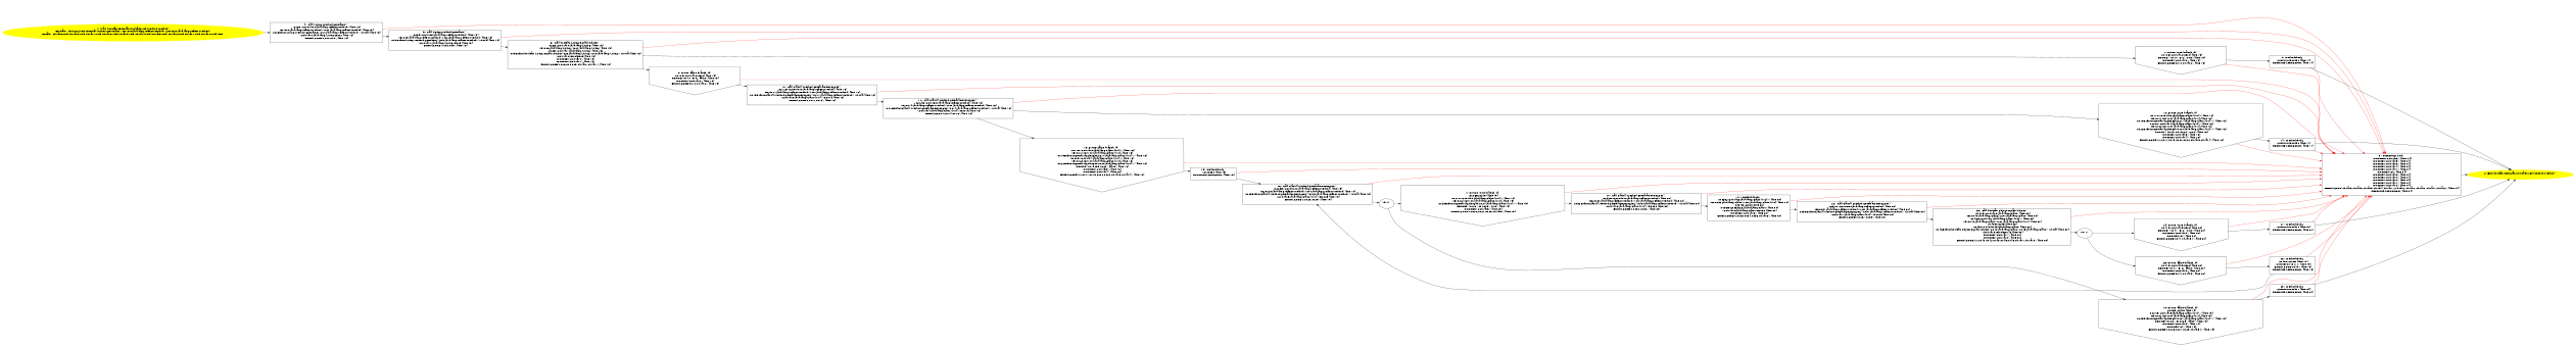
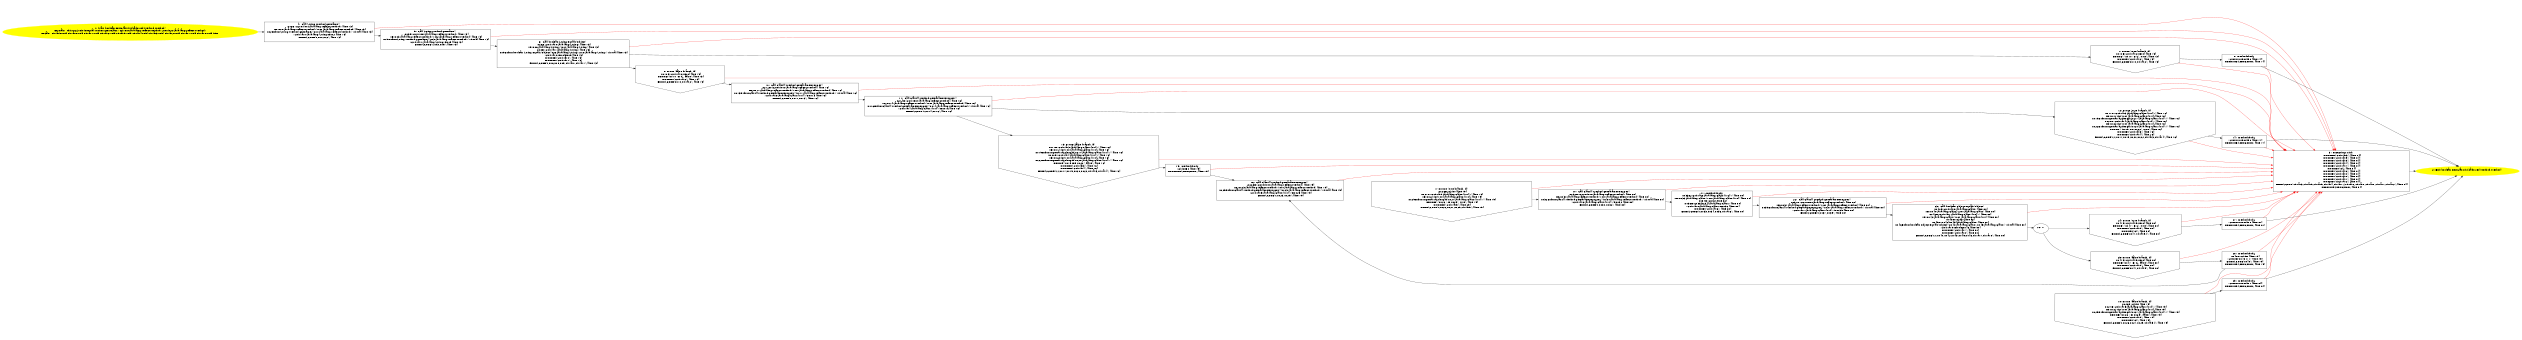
  digraph {
    rankdir=LR
    node [shape=box]
    n1 [color=yellow label="1: Start boolean TestClass.isShadowed(Method,Method)\nFormals:  this:org.junit.internal.runners.TestClass* current:java.lang.reflect.Method* previous:java.lang.reflect.Method*\nLocals:  $irvar9:void $irvar8:void $irvar7:void $irvar6:void $irvar5:void $irvar4:void $irvar3:void $irvar2:void $irvar1:void $irvar0:void i:int \n  " style=filled shape=""]
    n2 [label="4:  Call String Method.getName() \n   n$0=*&previous:java.lang.reflect.Method* [line 73]\n  _=*n$0:java.lang.reflect.Method*(root java.lang.reflect.Method) [line 73]\n  n$2=_fun_String Method.getName()(n$0:java.lang.reflect.Method*) virtual [line 73]\n  *&$irvar0:java.lang.String*=n$2 [line 73]\n  EXIT_SCOPE(_,n$0,n$2); [line 73]\n "]
    n3 [label="3:  exceptions sink \n   NULLIFY(&$irvar3); [line 84]\n  NULLIFY(&$irvar9); [line 84]\n  NULLIFY(&$irvar5); [line 84]\n  NULLIFY(&$irvar4); [line 84]\n  NULLIFY(&$irvar7); [line 84]\n  NULLIFY(&i); [line 84]\n  NULLIFY(&$irvar6); [line 84]\n  NULLIFY(&$irvar0); [line 84]\n  NULLIFY(&$irvar8); [line 84]\n  NULLIFY(&$irvar1); [line 84]\n  NULLIFY(&$irvar2); [line 84]\n  EXIT_SCOPE($irvar3,$irvar9,$irvar5,$irvar4,$irvar7,i,$irvar6,$irvar0,$irvar8,$irvar1,$irvar2); [line 84]\n  APPLY_ABSTRACTION; [line 84]\n "]
    n4 [label="5:  Call String Method.getName() \n   n$3=*&current:java.lang.reflect.Method* [line 73]\n  _=*n$3:java.lang.reflect.Method*(root java.lang.reflect.Method) [line 73]\n  n$5=_fun_String Method.getName()(n$3:java.lang.reflect.Method*) virtual [line 73]\n  *&$irvar1:java.lang.String*=n$5 [line 73]\n  EXIT_SCOPE(_,n$3,n$5); [line 73]\n "]
    n5 [color=yellow label="2: Exit boolean TestClass.isShadowed(Method,Method) \n  " style=filled shape=""]
    n6 [label="6:  Call boolean String.equals(Object) \n   n$6=*&$irvar0:java.lang.String* [line 73]\n  _=*n$6:java.lang.String*(root java.lang.String) [line 73]\n  n$8=*&$irvar1:java.lang.String* [line 73]\n  n$9=_fun_boolean String.equals(Object)(n$6:java.lang.String*,n$8:java.lang.String*) virtual [line 73]\n  *&$irvar2:_Bool=n$9 [line 73]\n  NULLIFY(&$irvar0); [line 73]\n  NULLIFY(&$irvar1); [line 73]\n  EXIT_SCOPE(_,n$6,n$8,n$9,$irvar0,$irvar1); [line 73]\n "]
    n7 [label="7: Prune (true branch, if) \n   n$10=*&$irvar2:_Bool [line 73]\n  PRUNE(!(n$10 != 0), true); [line 73]\n  NULLIFY(&$irvar2); [line 73]\n  EXIT_SCOPE(n$10,$irvar2); [line 73]\n " shape=invhouse]
    n8 [label="8: Prune (false branch, if) \n   n$10=*&$irvar2:_Bool [line 73]\n  PRUNE((n$10 != 0), false); [line 73]\n  NULLIFY(&$irvar2); [line 73]\n  EXIT_SCOPE(n$10,$irvar2); [line 73]\n " shape=invhouse]
    n9 [label="9:  method_body \n   *&return:_Bool=0 [line 74]\n  APPLY_ABSTRACTION; [line 74]\n "]
    n10 [label="10:  Call Class[] Method.getParameterTypes() \n   n$11=*&previous:java.lang.reflect.Method* [line 76]\n  _=*n$11:java.lang.reflect.Method*(root java.lang.reflect.Method) [line 76]\n  n$13=_fun_Class[] Method.getParameterTypes()(n$11:java.lang.reflect.Method*) virtual [line 76]\n  *&$irvar3:java.lang.Class*[_*_](*)=n$13 [line 76]\n  EXIT_SCOPE(_,n$11,n$13); [line 76]\n "]
    n11 [label="11:  Call Class[] Method.getParameterTypes() \n   n$14=*&current:java.lang.reflect.Method* [line 76]\n  _=*n$14:java.lang.reflect.Method*(root java.lang.reflect.Method) [line 76]\n  n$16=_fun_Class[] Method.getParameterTypes()(n$14:java.lang.reflect.Method*) virtual [line 76]\n  *&$irvar4:java.lang.Class*[_*_](*)=n$16 [line 76]\n  EXIT_SCOPE(_,n$14,n$16); [line 76]\n "]
    n12 [label="12: Prune (true branch, if) \n   n$17=*&$irvar3:java.lang.Class*[_*_](*) [line 76]\n  _=*n$17:int(root java.lang.Class*[_*_]) [line 76]\n  n$19=_fun___get_array_length(n$17:java.lang.Class*[_*_](*)) [line 76]\n  n$20=*&$irvar4:java.lang.Class*[_*_](*) [line 76]\n  _=*n$20:int(root java.lang.Class*[_*_]) [line 76]\n  n$22=_fun___get_array_length(n$20:java.lang.Class*[_*_](*)) [line 76]\n  PRUNE(!(n$19 == n$22), true); [line 76]\n  NULLIFY(&$irvar3); [line 76]\n  NULLIFY(&$irvar4); [line 76]\n  EXIT_SCOPE(_,_,n$17,n$19,n$20,n$22,$irvar3,$irvar4); [line 76]\n " shape=invhouse]
    n13 [label="13: Prune (false branch, if) \n   n$17=*&$irvar3:java.lang.Class*[_*_](*) [line 76]\n  _=*n$17:int(root java.lang.Class*[_*_]) [line 76]\n  n$19=_fun___get_array_length(n$17:java.lang.Class*[_*_](*)) [line 76]\n  n$20=*&$irvar4:java.lang.Class*[_*_](*) [line 76]\n  _=*n$20:int(root java.lang.Class*[_*_]) [line 76]\n  n$22=_fun___get_array_length(n$20:java.lang.Class*[_*_](*)) [line 76]\n  PRUNE((n$19 == n$22), false); [line 76]\n  NULLIFY(&$irvar3); [line 76]\n  NULLIFY(&$irvar4); [line 76]\n  EXIT_SCOPE(_,_,n$17,n$19,n$20,n$22,$irvar3,$irvar4); [line 76]\n " shape=invhouse]
    n14 [label="14:  method_body \n   *&return:_Bool=0 [line 77]\n  APPLY_ABSTRACTION; [line 77]\n "]
    n15 [label="15:  method_body \n   *&i:int=0 [line 79]\n  APPLY_ABSTRACTION; [line 79]\n "]
    n16 [label="16:  Call Class[] Method.getParameterTypes() \n   n$23=*&previous:java.lang.reflect.Method* [line 79]\n  _=*n$23:java.lang.reflect.Method*(root java.lang.reflect.Method) [line 79]\n  n$25=_fun_Class[] Method.getParameterTypes()(n$23:java.lang.reflect.Method*) virtual [line 79]\n  *&$irvar5:java.lang.Class*[_*_](*)=n$25 [line 79]\n  EXIT_SCOPE(_,n$23,n$25); [line 79]\n "]
-   n17 [label="19: + \n  " shape=""]
    n18 [label="17: Prune (true branch, if) \n   n$26=*&i:int [line 79]\n  n$27=*&$irvar5:java.lang.Class*[_*_](*) [line 79]\n  _=*n$27:int(root java.lang.Class*[_*_]) [line 79]\n  n$29=_fun___get_array_length(n$27:java.lang.Class*[_*_](*)) [line 79]\n  PRUNE(!(n$26 >= n$29), true); [line 79]\n  NULLIFY(&$irvar5); [line 79]\n  EXIT_SCOPE(_,n$26,n$27,n$29,$irvar5); [line 79]\n " shape=invhouse]
    n19 [label="18: Prune (false branch, if) \n   n$26=*&i:int [line 79]\n  n$27=*&$irvar5:java.lang.Class*[_*_](*) [line 79]\n  _=*n$27:int(root java.lang.Class*[_*_]) [line 79]\n  n$29=_fun___get_array_length(n$27:java.lang.Class*[_*_](*)) [line 79]\n  PRUNE((n$26 >= n$29), false); [line 79]\n  NULLIFY(&$irvar5); [line 79]\n  NULLIFY(&i); [line 79]\n  EXIT_SCOPE(_,n$26,n$27,n$29,$irvar5,i); [line 79]\n " shape=invhouse]
    n20 [label="20:  Call Class[] Method.getParameterTypes() \n   n$30=*&previous:java.lang.reflect.Method* [line 80]\n  _=*n$30:java.lang.reflect.Method*(root java.lang.reflect.Method) [line 80]\n  n$32=_fun_Class[] Method.getParameterTypes()(n$30:java.lang.reflect.Method*) virtual [line 80]\n  *&$irvar6:java.lang.Class*[_*_](*)=n$32 [line 80]\n  EXIT_SCOPE(_,n$30,n$32); [line 80]\n "]
    n21 [label="21:  method_body \n   n$33=*&$irvar6:java.lang.Class*[_*_](*) [line 80]\n  _=*n$33:java.lang.Class*(root java.lang.Class*[_*_]) [line 80]\n  n$34=*&i:int [line 80]\n  n$36=*n$33[n$34]:java.lang.Class* [line 80]\n  *&$irvar8:java.lang.Class*=n$36 [line 80]\n  NULLIFY(&$irvar6); [line 80]\n  EXIT_SCOPE(_,n$33,n$34,n$36,$irvar6); [line 80]\n "]
    n22 [label="29:  method_body \n   *&return:_Bool=1 [line 84]\n  APPLY_ABSTRACTION; [line 84]\n "]
    n23 [label="22:  Call Class[] Method.getParameterTypes() \n   n$37=*&current:java.lang.reflect.Method* [line 80]\n  _=*n$37:java.lang.reflect.Method*(root java.lang.reflect.Method) [line 80]\n  n$39=_fun_Class[] Method.getParameterTypes()(n$37:java.lang.reflect.Method*) virtual [line 80]\n  *&$irvar7:java.lang.Class*[_*_](*)=n$39 [line 80]\n  EXIT_SCOPE(_,n$37,n$39); [line 80]\n "]
    n24 [label="23:  Call boolean Object.equals(Object) \n   n$40=*&$irvar8:java.lang.Class* [line 80]\n  _=*n$40:java.lang.Class*(root java.lang.Class) [line 80]\n  n$42=*&$irvar7:java.lang.Class*[_*_](*) [line 80]\n  _=*n$42:java.lang.Class*(root java.lang.Class*[_*_]) [line 80]\n  n$43=*&i:int [line 80]\n  n$45=*n$42[n$43]:java.lang.Class* [line 80]\n  n$46=_fun_boolean Object.equals(Object)(n$40:java.lang.Class*,n$45:java.lang.Class*) virtual [line 80]\n  *&$irvar9:_Bool=n$46 [line 80]\n  NULLIFY(&$irvar7); [line 80]\n  NULLIFY(&$irvar8); [line 80]\n  EXIT_SCOPE(_,_,n$40,n$42,n$43,n$45,n$46,$irvar7,$irvar8); [line 80]\n "]
    n25 [label="26: + \n  " shape=""]
    n26 [label="24: Prune (true branch, if) \n   n$47=*&$irvar9:_Bool [line 80]\n  PRUNE(!(n$47 != 0), true); [line 80]\n  NULLIFY(&$irvar9); [line 80]\n  NULLIFY(&i); [line 80]\n  EXIT_SCOPE(n$47,$irvar9,i); [line 80]\n " shape=invhouse]
    n27 [label="25: Prune (false branch, if) \n   n$47=*&$irvar9:_Bool [line 80]\n  PRUNE((n$47 != 0), false); [line 80]\n  NULLIFY(&$irvar9); [line 80]\n  EXIT_SCOPE(n$47,$irvar9); [line 80]\n " shape=invhouse]
    n28 [label="27:  method_body \n   *&return:_Bool=0 [line 81]\n  APPLY_ABSTRACTION; [line 81]\n "]
    n29 [label="28:  method_body \n   n$48=*&i:int [line 79]\n  *&i:int=(n$48 + 1) [line 79]\n  EXIT_SCOPE(n$48); [line 79]\n  APPLY_ABSTRACTION; [line 79]\n "]
    n1 -> n2
    n2 -> n3 [color=red]
    n2 -> n4
    n3 -> n5
    n4 -> n3 [color=red]
    n4 -> n6
    n6 -> n3 [color=red]
    n6 -> n7
    n6 -> n8
    n7 -> n3 [color=red]
    n7 -> n9
    n8 -> n3 [color=red]
    n8 -> n10
    n9 -> n3 [color=red]
    n9 -> n5
    n10 -> n3 [color=red]
    n10 -> n11
    n11 -> n3 [color=red]
    n11 -> n12
    n11 -> n13
    n12 -> n3 [color=red]
    n12 -> n14
    n13 -> n3 [color=red]
    n13 -> n15
    n14 -> n3 [color=red]
    n14 -> n5
    n15 -> n3 [color=red]
    n15 -> n16
    n16 -> n3 [color=red]
-   n16 -> n17
-   n17 -> n18
-   n17 -> n19
    n18 -> n3 [color=red]
    n18 -> n20
    n19 -> n3 [color=red]
    n19 -> n22
    n20 -> n3 [color=red]
    n20 -> n21
    n21 -> n3 [color=red]
    n21 -> n23
    n22 -> n3 [color=red]
    n22 -> n5
    n23 -> n3 [color=red]
    n23 -> n24
    n24 -> n3 [color=red]
    n24 -> n25
    n25 -> n26
    n25 -> n27
    n26 -> n3 [color=red]
    n26 -> n28
    n27 -> n3 [color=red]
    n27 -> n29
    n28 -> n3 [color=red]
    n28 -> n5
    n29 -> n3 [color=red]
    n29 -> n16
  }
